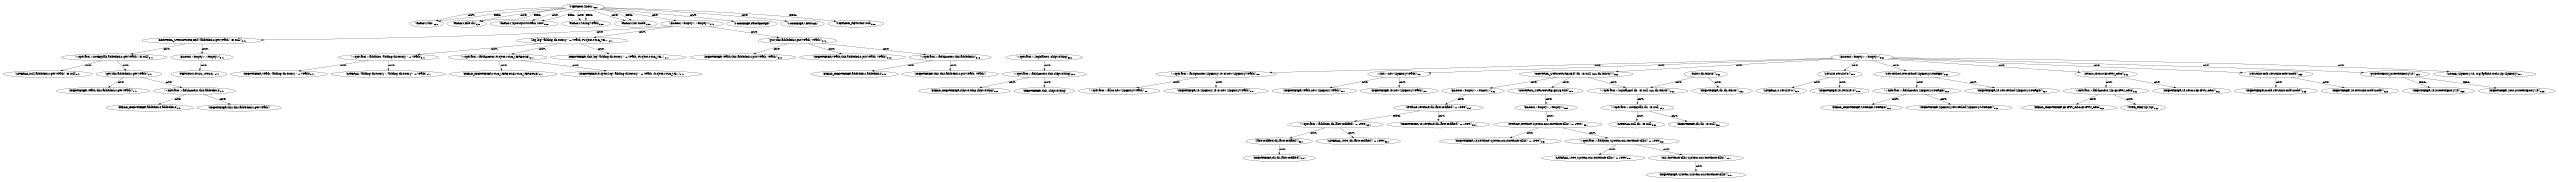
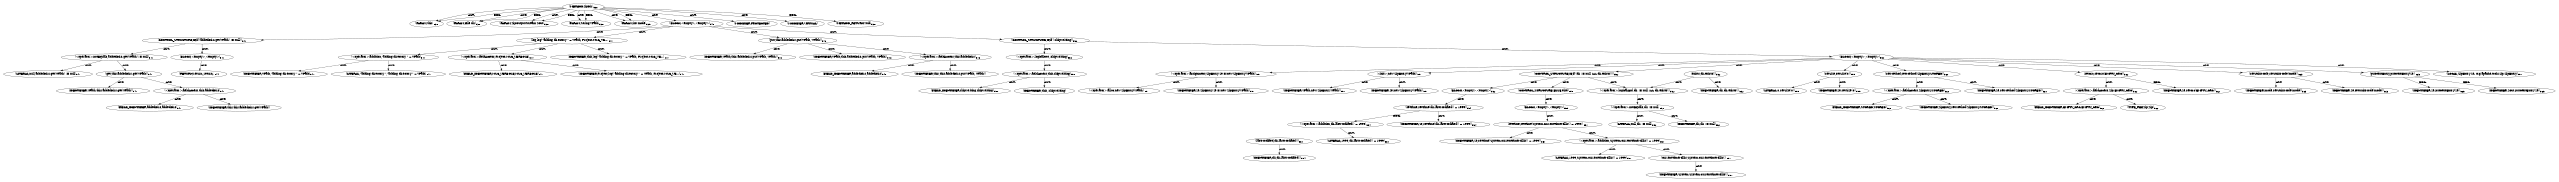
  digraph {
    n1 [label=<(METHOD,zipDir)<SUB>938</SUB>>]
    n2 [label=<(PARAM,this)<SUB>938</SUB>>]
    n3 [label=<(PARAM,File dir)<SUB>938</SUB>>]
    n4 [label=<(PARAM,ZipOutputStream zOut)<SUB>938</SUB>>]
    n5 [label=<(PARAM,String vPath)<SUB>938</SUB>>]
    n6 [label=<(PARAM,int mode)<SUB>939</SUB>>]
    n7 [label=<(BLOCK,&lt;empty&gt;,&lt;empty&gt;)<SUB>940</SUB>>]
    n8 [label=<(MODIFIER,PROTECTED)>]
    n9 [label=<(MODIFIER,VIRTUAL)>]
    n10 [label=<(METHOD_RETURN,void)<SUB>938</SUB>>]
    n11 [label=<(CONTROL_STRUCTURE,IF,if (addedDirs.get(vPath) != null))<SUB>941</SUB>>]
    n12 [label=<(log,log(&quot;adding directory &quot; + vPath, Project.MSG_VE...)<SUB>947</SUB>>]
    n13 [label=<(put,this.addedDirs.put(vPath, vPath))<SUB>948</SUB>>]
+   n14 [label=<(CONTROL_STRUCTURE,IF,if (!skipWriting))<SUB>950</SUB>>]
    n15 [label=<(&lt;operator&gt;.notEquals,addedDirs.get(vPath) != null)<SUB>941</SUB>>]
    n16 [label=<(BLOCK,&lt;empty&gt;,&lt;empty&gt;)<SUB>941</SUB>>]
    n17 [label=<(IDENTIFIER,this,log(&quot;adding directory &quot; + vPath, Project.MSG_VE...)<SUB>947</SUB>>]
    n18 [label=<(&lt;operator&gt;.addition,&quot;adding directory &quot; + vPath)<SUB>947</SUB>>]
    n19 [label=<(&lt;operator&gt;.fieldAccess,Project.MSG_VERBOSE)<SUB>947</SUB>>]
    n20 [label=<(&lt;operator&gt;.fieldAccess,this.addedDirs)<SUB>948</SUB>>]
    n21 [label=<(IDENTIFIER,vPath,this.addedDirs.put(vPath, vPath))<SUB>948</SUB>>]
    n22 [label=<(IDENTIFIER,vPath,this.addedDirs.put(vPath, vPath))<SUB>948</SUB>>]
    n23 [label=<(&lt;operator&gt;.logicalNot,!skipWriting)<SUB>950</SUB>>]
    n24 [label=<(BLOCK,&lt;empty&gt;,&lt;empty&gt;)<SUB>950</SUB>>]
    n25 [label=<(get,this.addedDirs.get(vPath))<SUB>941</SUB>>]
    n26 [label=<(LITERAL,null,addedDirs.get(vPath) != null)<SUB>941</SUB>>]
    n27 [label=<(RETURN,return;,return;)<SUB>944</SUB>>]
    n28 [label=<(&lt;operator&gt;.fieldAccess,this.addedDirs)<SUB>941</SUB>>]
    n29 [label=<(IDENTIFIER,vPath,this.addedDirs.get(vPath))<SUB>941</SUB>>]
    n30 [label=<(IDENTIFIER,this,this.addedDirs.get(vPath))>]
    n31 [label=<(FIELD_IDENTIFIER,addedDirs,addedDirs)<SUB>941</SUB>>]
    n32 [label=<(LITERAL,&quot;adding directory &quot;,&quot;adding directory &quot; + vPath)<SUB>947</SUB>>]
    n33 [label=<(IDENTIFIER,vPath,&quot;adding directory &quot; + vPath)<SUB>947</SUB>>]
    n34 [label=<(IDENTIFIER,Project,log(&quot;adding directory &quot; + vPath, Project.MSG_VE...)<SUB>947</SUB>>]
    n35 [label=<(FIELD_IDENTIFIER,MSG_VERBOSE,MSG_VERBOSE)<SUB>947</SUB>>]
    n36 [label=<(IDENTIFIER,this,this.addedDirs.put(vPath, vPath))>]
    n37 [label=<(FIELD_IDENTIFIER,addedDirs,addedDirs)<SUB>948</SUB>>]
    n38 [label=<(&lt;operator&gt;.fieldAccess,this.skipWriting)<SUB>950</SUB>>]
    n39 [label=<(LOCAL,ZipEntry ze: org.apache.tools.zip.ZipEntry)<SUB>951</SUB>>]
    n40 [label=<(&lt;operator&gt;.assignment,ZipEntry ze = new ZipEntry(vPath))<SUB>951</SUB>>]
    n41 [label=<(&lt;init&gt;,new ZipEntry(vPath))<SUB>951</SUB>>]
    n42 [label=<(CONTROL_STRUCTURE,IF,if (dir != null &amp;&amp; dir.exists()))<SUB>952</SUB>>]
    n43 [label=<(setSize,setSize(0))<SUB>959</SUB>>]
    n44 [label=<(setMethod,setMethod(ZipEntry.STORED))<SUB>960</SUB>>]
    n45 [label=<(setCrc,setCrc(EMPTY_CRC))<SUB>962</SUB>>]
    n46 [label=<(setUnixMode,setUnixMode(mode))<SUB>963</SUB>>]
    n47 [label=<(putNextEntry,putNextEntry(ze))<SUB>965</SUB>>]
    n48 [label=<(IDENTIFIER,this,!skipWriting)>]
    n49 [label=<(FIELD_IDENTIFIER,skipWriting,skipWriting)<SUB>950</SUB>>]
    n50 [label=<(IDENTIFIER,ze,ZipEntry ze = new ZipEntry(vPath))<SUB>951</SUB>>]
    n51 [label=<(&lt;operator&gt;.alloc,new ZipEntry(vPath))<SUB>951</SUB>>]
    n52 [label=<(IDENTIFIER,ze,new ZipEntry(vPath))<SUB>951</SUB>>]
    n53 [label=<(IDENTIFIER,vPath,new ZipEntry(vPath))<SUB>951</SUB>>]
    n54 [label=<(&lt;operator&gt;.logicalAnd,dir != null &amp;&amp; dir.exists())<SUB>952</SUB>>]
    n55 [label=<(BLOCK,&lt;empty&gt;,&lt;empty&gt;)<SUB>952</SUB>>]
    n56 [label=<(CONTROL_STRUCTURE,ELSE,else)<SUB>955</SUB>>]
    n57 [label=<(IDENTIFIER,ze,setSize(0))<SUB>959</SUB>>]
    n58 [label=<(LITERAL,0,setSize(0))<SUB>959</SUB>>]
    n59 [label=<(IDENTIFIER,ze,setMethod(ZipEntry.STORED))<SUB>960</SUB>>]
    n60 [label=<(&lt;operator&gt;.fieldAccess,ZipEntry.STORED)<SUB>960</SUB>>]
    n61 [label=<(IDENTIFIER,ze,setCrc(EMPTY_CRC))<SUB>962</SUB>>]
    n62 [label=<(&lt;operator&gt;.fieldAccess,Zip.EMPTY_CRC)<SUB>962</SUB>>]
    n63 [label=<(IDENTIFIER,ze,setUnixMode(mode))<SUB>963</SUB>>]
    n64 [label=<(IDENTIFIER,mode,setUnixMode(mode))<SUB>963</SUB>>]
    n65 [label=<(IDENTIFIER,zOut,putNextEntry(ze))<SUB>965</SUB>>]
    n66 [label=<(IDENTIFIER,ze,putNextEntry(ze))<SUB>965</SUB>>]
    n67 [label=<(&lt;operator&gt;.notEquals,dir != null)<SUB>952</SUB>>]
    n68 [label=<(setTime,setTime(dir.lastModified() + 1999))<SUB>954</SUB>>]
    n69 [label=<(BLOCK,&lt;empty&gt;,&lt;empty&gt;)<SUB>955</SUB>>]
    n70 [label=<(IDENTIFIER,dir,dir != null)<SUB>952</SUB>>]
    n71 [label=<(LITERAL,null,dir != null)<SUB>952</SUB>>]
    n72 [label=<(exists,dir.exists())<SUB>952</SUB>>]
    n73 [label=<(IDENTIFIER,dir,dir.exists())<SUB>952</SUB>>]
    n74 [label=<(IDENTIFIER,ze,setTime(dir.lastModified() + 1999))<SUB>954</SUB>>]
    n75 [label=<(&lt;operator&gt;.addition,dir.lastModified() + 1999)<SUB>954</SUB>>]
    n76 [label=<(lastModified,dir.lastModified())<SUB>954</SUB>>]
    n77 [label=<(LITERAL,1999,dir.lastModified() + 1999)<SUB>954</SUB>>]
    n78 [label=<(IDENTIFIER,dir,dir.lastModified())<SUB>954</SUB>>]
    n79 [label=<(setTime,setTime(System.currentTimeMillis() + 1999))<SUB>957</SUB>>]
    n80 [label=<(IDENTIFIER,ze,setTime(System.currentTimeMillis() + 1999))<SUB>957</SUB>>]
    n81 [label=<(&lt;operator&gt;.addition,System.currentTimeMillis() + 1999)<SUB>957</SUB>>]
    n82 [label=<(currentTimeMillis,System.currentTimeMillis())<SUB>957</SUB>>]
    n83 [label=<(LITERAL,1999,System.currentTimeMillis() + 1999)<SUB>957</SUB>>]
    n84 [label=<(IDENTIFIER,System,System.currentTimeMillis())<SUB>957</SUB>>]
    n85 [label=<(IDENTIFIER,ZipEntry,setMethod(ZipEntry.STORED))<SUB>960</SUB>>]
    n86 [label=<(FIELD_IDENTIFIER,STORED,STORED)<SUB>960</SUB>>]
    n87 [label=<(TYPE_REF,Zip,Zip)<SUB>962</SUB>>]
    n88 [label=<(FIELD_IDENTIFIER,EMPTY_CRC,EMPTY_CRC)<SUB>962</SUB>>]
    n1 -> n2 [label="AST: "]
    n1 -> n2 [label="DDG: "]
    n1 -> n3 [label="AST: "]
    n1 -> n3 [label="DDG: "]
    n1 -> n4 [label="AST: "]
    n1 -> n4 [label="DDG: "]
    n1 -> n5 [label="AST: "]
    n1 -> n5 [label="DDG: "]
    n1 -> n6 [label="AST: "]
    n1 -> n6 [label="DDG: "]
    n1 -> n7 [label="AST: "]
    n1 -> n8 [label="AST: "]
    n1 -> n9 [label="AST: "]
    n1 -> n10 [label="DDG: "]
    n7 -> n11 [label="AST: "]
    n7 -> n12 [label="AST: "]
    n7 -> n13 [label="AST: "]
+   n7 -> n14 [label="AST: "]
    n11 -> n15 [label="AST: "]
    n11 -> n16 [label="AST: "]
    n12 -> n17 [label="AST: "]
    n12 -> n18 [label="AST: "]
    n12 -> n19 [label="AST: "]
    n13 -> n20 [label="AST: "]
    n13 -> n21 [label="AST: "]
    n13 -> n22 [label="AST: "]
+   n14 -> n23 [label="AST: "]
+   n14 -> n24 [label="AST: "]
    n15 -> n25 [label="AST: "]
    n15 -> n26 [label="AST: "]
    n16 -> n27 [label="AST: "]
    n18 -> n32 [label="AST: "]
    n18 -> n33 [label="AST: "]
    n19 -> n34 [label="AST: "]
    n19 -> n35 [label="AST: "]
    n20 -> n36 [label="AST: "]
    n20 -> n37 [label="AST: "]
    n23 -> n38 [label="AST: "]
    n24 -> n39 [label="AST: "]
    n24 -> n40 [label="AST: "]
    n24 -> n41 [label="AST: "]
    n24 -> n42 [label="AST: "]
    n24 -> n43 [label="AST: "]
    n24 -> n44 [label="AST: "]
    n24 -> n45 [label="AST: "]
    n24 -> n46 [label="AST: "]
    n24 -> n47 [label="AST: "]
    n25 -> n28 [label="AST: "]
    n25 -> n29 [label="AST: "]
    n28 -> n30 [label="AST: "]
    n28 -> n31 [label="AST: "]
    n38 -> n48 [label="AST: "]
    n38 -> n49 [label="AST: "]
    n40 -> n50 [label="AST: "]
    n40 -> n51 [label="AST: "]
    n41 -> n52 [label="AST: "]
    n41 -> n53 [label="AST: "]
    n42 -> n54 [label="AST: "]
    n42 -> n55 [label="AST: "]
    n42 -> n56 [label="AST: "]
    n43 -> n57 [label="AST: "]
    n43 -> n58 [label="AST: "]
    n44 -> n59 [label="AST: "]
    n44 -> n60 [label="AST: "]
-   n45 -> n61 [label="AST: "]
+   n45 -> n61 [label="DDG: "]
    n45 -> n62 [label="AST: "]
    n46 -> n63 [label="AST: "]
    n46 -> n64 [label="AST: "]
    n47 -> n65 [label="DDG: "]
    n47 -> n66 [label="DDG: "]
    n54 -> n67 [label="AST: "]
    n55 -> n68 [label="AST: "]
    n56 -> n69 [label="AST: "]
    n60 -> n85 [label="AST: "]
    n60 -> n86 [label="AST: "]
    n62 -> n87 [label="AST: "]
    n62 -> n88 [label="AST: "]
    n67 -> n70 [label="AST: "]
    n67 -> n71 [label="AST: "]
    n68 -> n74 [label="AST: "]
    n68 -> n75 [label="DDG: "]
    n69 -> n79 [label="AST: "]
    n72 -> n54 [label="AST: "]
    n72 -> n73 [label="AST: "]
-   n75 -> n76 [label="AST: "]
    n75 -> n77 [label="AST: "]
    n76 -> n78 [label="AST: "]
    n79 -> n80 [label="AST: "]
    n79 -> n81 [label="AST: "]
    n81 -> n82 [label="AST: "]
    n81 -> n83 [label="AST: "]
    n82 -> n84 [label="AST: "]
  }
